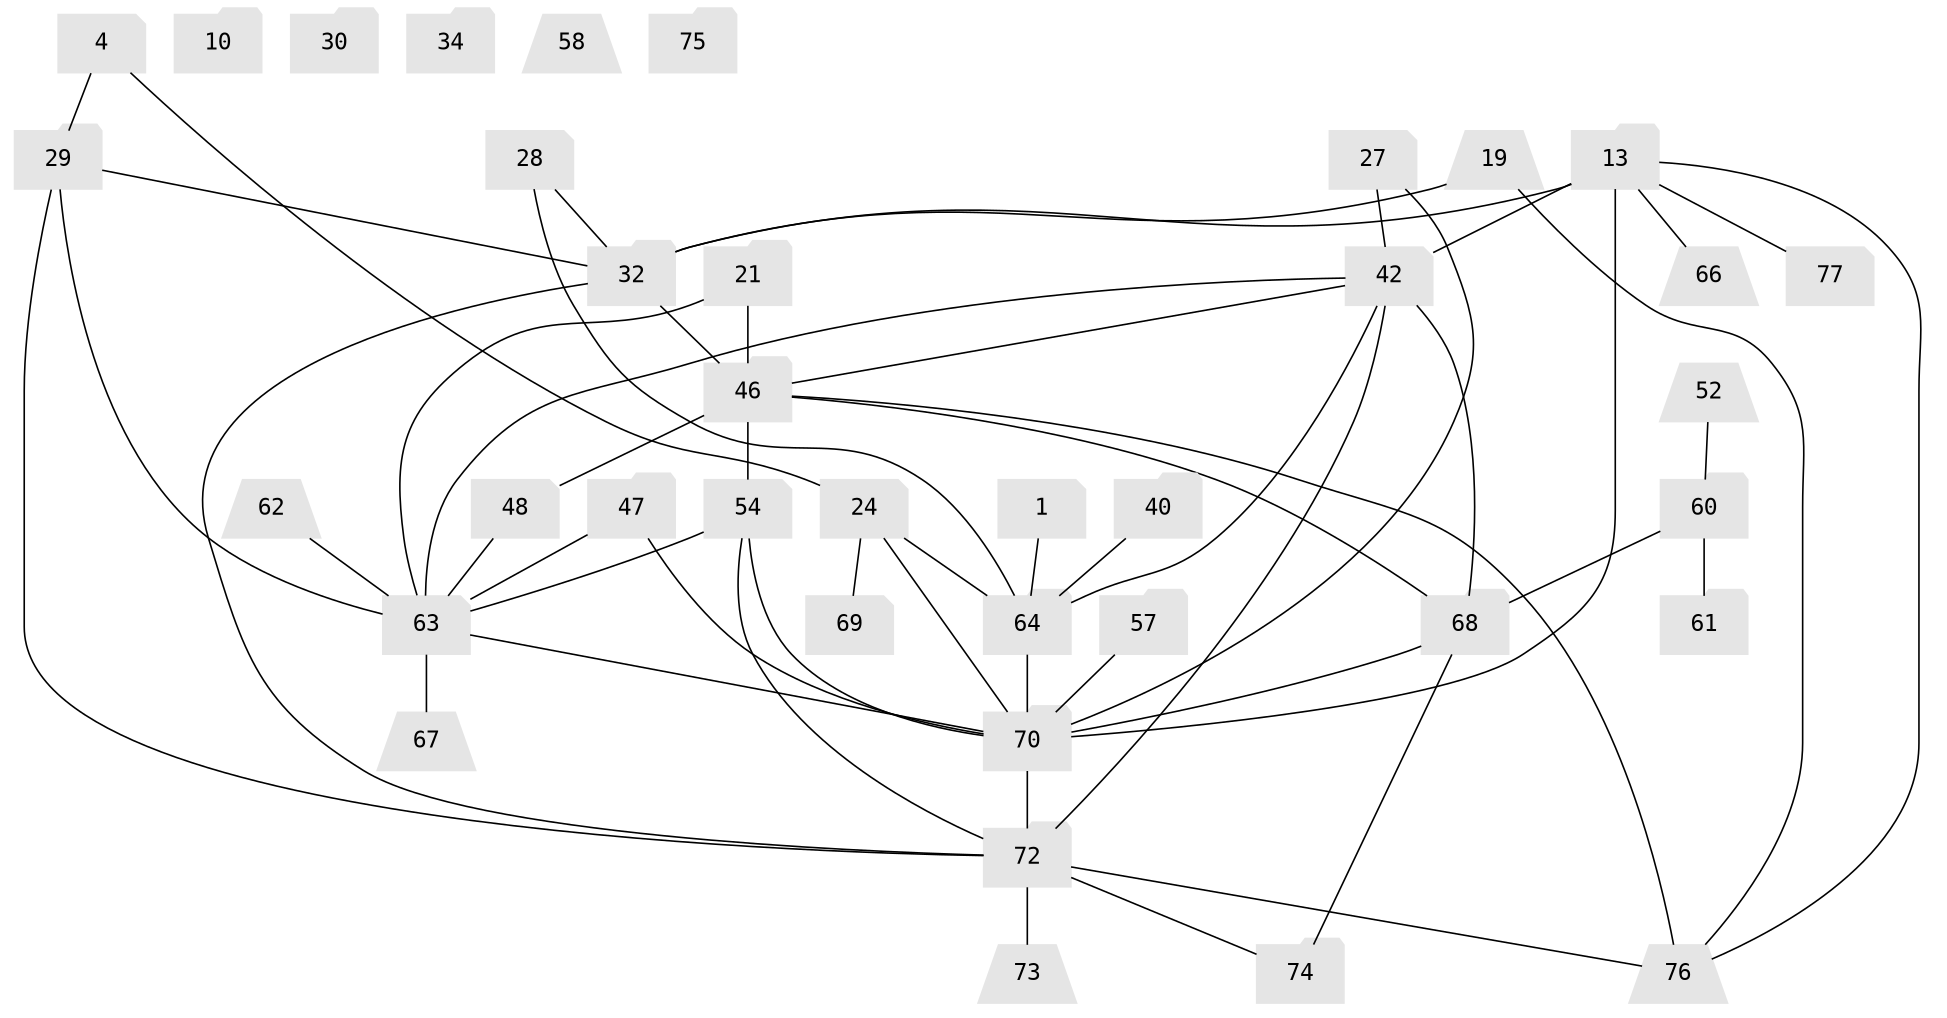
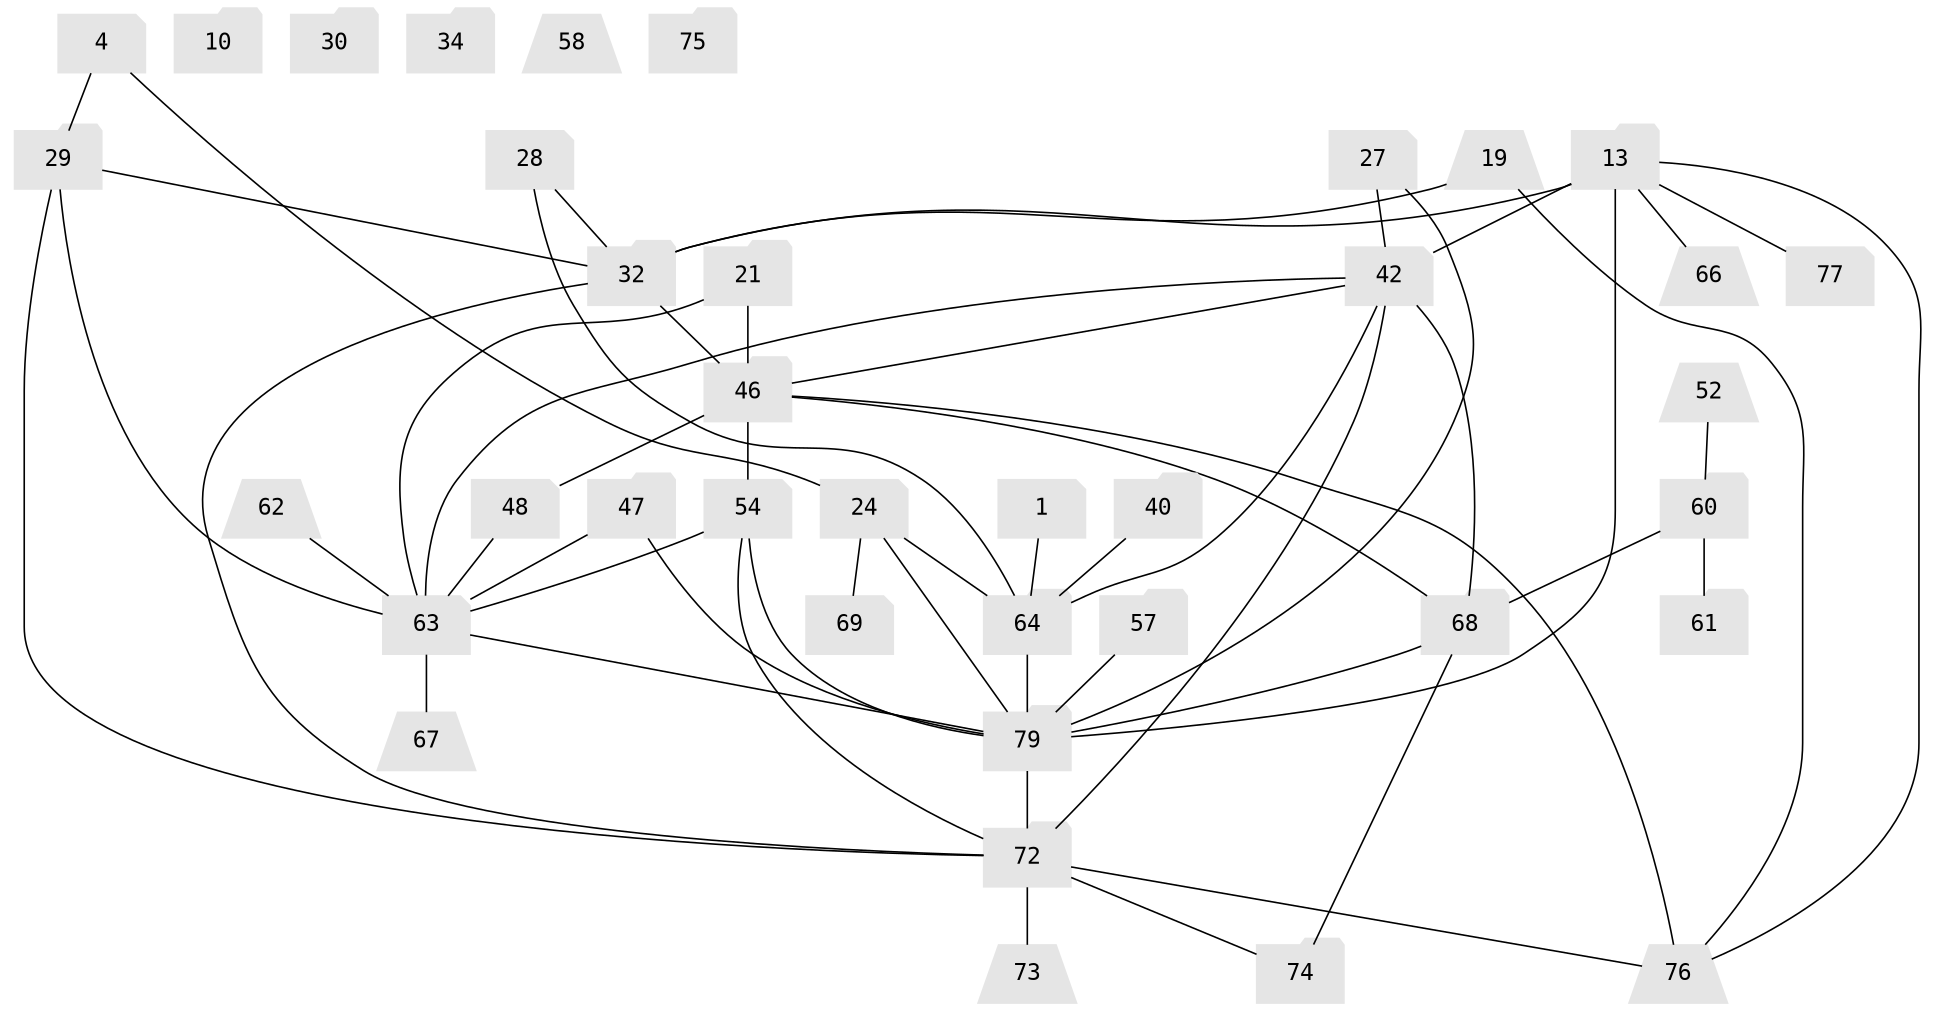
  graph {
    fontname="DejaVu Sans Mono"
    node [color=gray90 fontname="DejaVu Sans Mono" shape=folder style=filled]
    edge [fontname="DejaVu Sans Mono"]
    64 [super="+12"]
-   70 [super="+36+59+26"]
+   70 [super="+36+59+26" label=79]
    1 [shape=note]
    24 [shape=note super="+2"]
    69 [shape=note]
    4 [shape=note]
    29
    32 [super="+18+31"]
    63 [shape=note super="+38+45"]
    72 [super="+49+17+71"]
    10
    13 [super="+8"]
    42 [shape=note super="+35"]
    66 [shape=trapezium]
    76 [shape=trapezium super="+43+44"]
    77 [shape=note]
    46 [super="+37"]
    68 [super="+16+51"]
    19 [shape=trapezium]
    48 [shape=note super="+20+39"]
    54 [shape=note super="+7"]
    21
    67 [shape=trapezium]
    27 [shape=note]
    28 [shape=note]
    74 [super="+55"]
    73 [shape=trapezium super="+50"]
    30
    34
    40
    47 [super="+11+14"]
    52 [shape=trapezium]
    60
    61
    57
    58 [shape=trapezium]
    62 [shape=trapezium super="+33"]
    75
    64 -- 70 [weight=3]
    70 -- 72 [weight=6]
    1 -- 64
    24 -- 64 [weight=2]
    24 -- 70 [weight=4]
    24 -- 69
    4 -- 24
    4 -- 29
    29 -- 32 [weight=2]
    29 -- 63 [weight=2]
    29 -- 72
    32 -- 72 [weight=2]
    32 -- 46 [weight=2]
    63 -- 70
    63 -- 67
    72 -- 76
    72 -- 74
    72 -- 73
    13 -- 70
    13 -- 32 [weight=2]
    13 -- 42 [weight=2]
    13 -- 66
    13 -- 76
    13 -- 77
    42 -- 64
    42 -- 63 [weight=2]
    42 -- 72 [weight=2]
    42 -- 46
    42 -- 68
    46 -- 76
    46 -- 68
    46 -- 48
    46 -- 54 [weight=2]
    68 -- 70 [weight=2]
    68 -- 74
    19 -- 32 [weight=2]
    19 -- 76
    48 -- 63
    54 -- 70
    54 -- 63 [weight=2]
    54 -- 72
    21 -- 63
    21 -- 46
    27 -- 70
    27 -- 42
    28 -- 64
    28 -- 32
    40 -- 64
    47 -- 70
    47 -- 63
    52 -- 60
    60 -- 68 [weight=2]
    60 -- 61
    57 -- 70
    62 -- 63
  }
